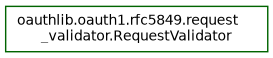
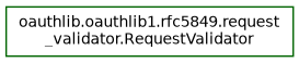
  digraph {
    rankdir=LR
-   n1 [color=darkgreen fillcolor=white fontname=Helvetica fontsize=10 height=0.2 label="oauthlib.oauth1.rfc5849.request\l_validator.RequestValidator" shape=record style=filled width=0.4]
+   n1 [color=darkgreen fillcolor=white fontname=Helvetica fontsize=10 height=0.2 label="oauthlib.oauthlib1.rfc5849.request\l_validator.RequestValidator" shape=record style=filled width=0.4]
  }
